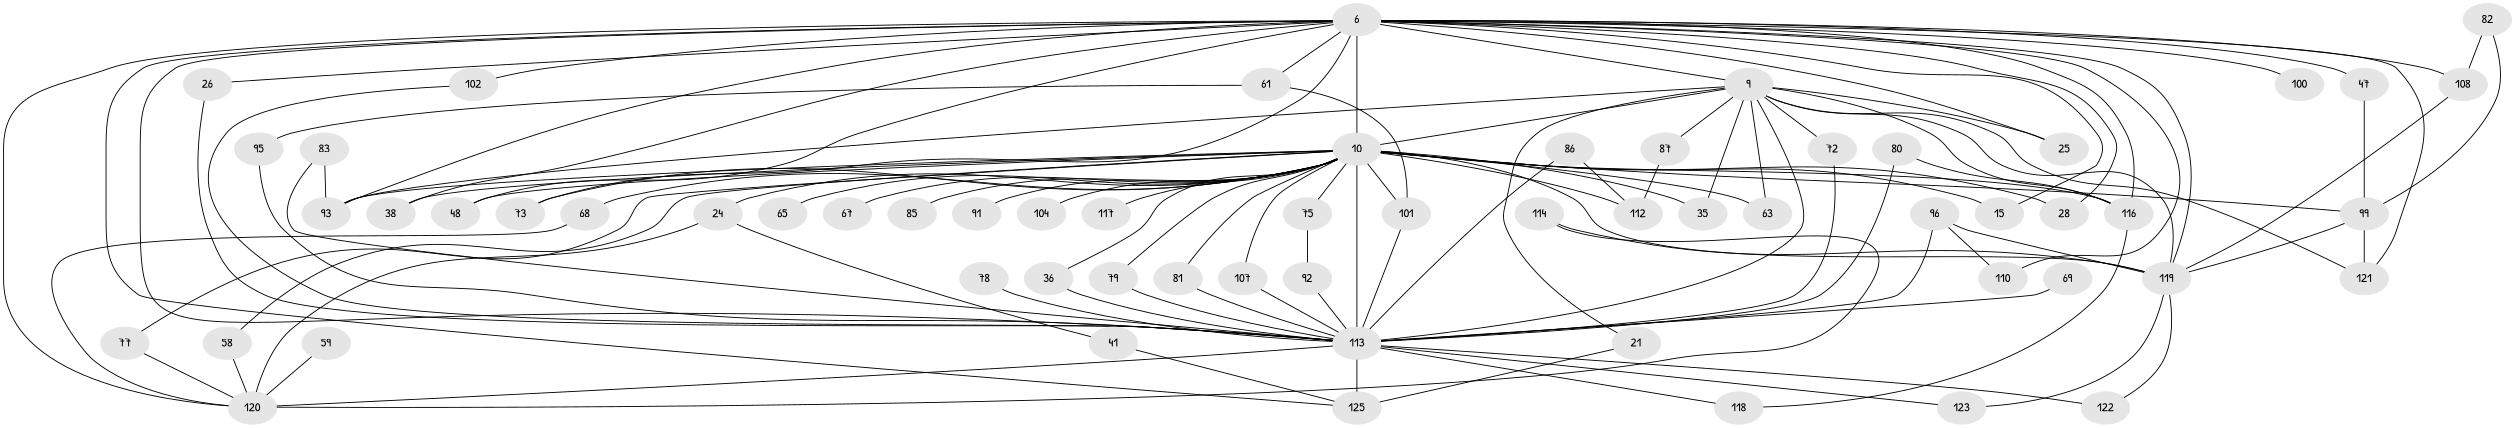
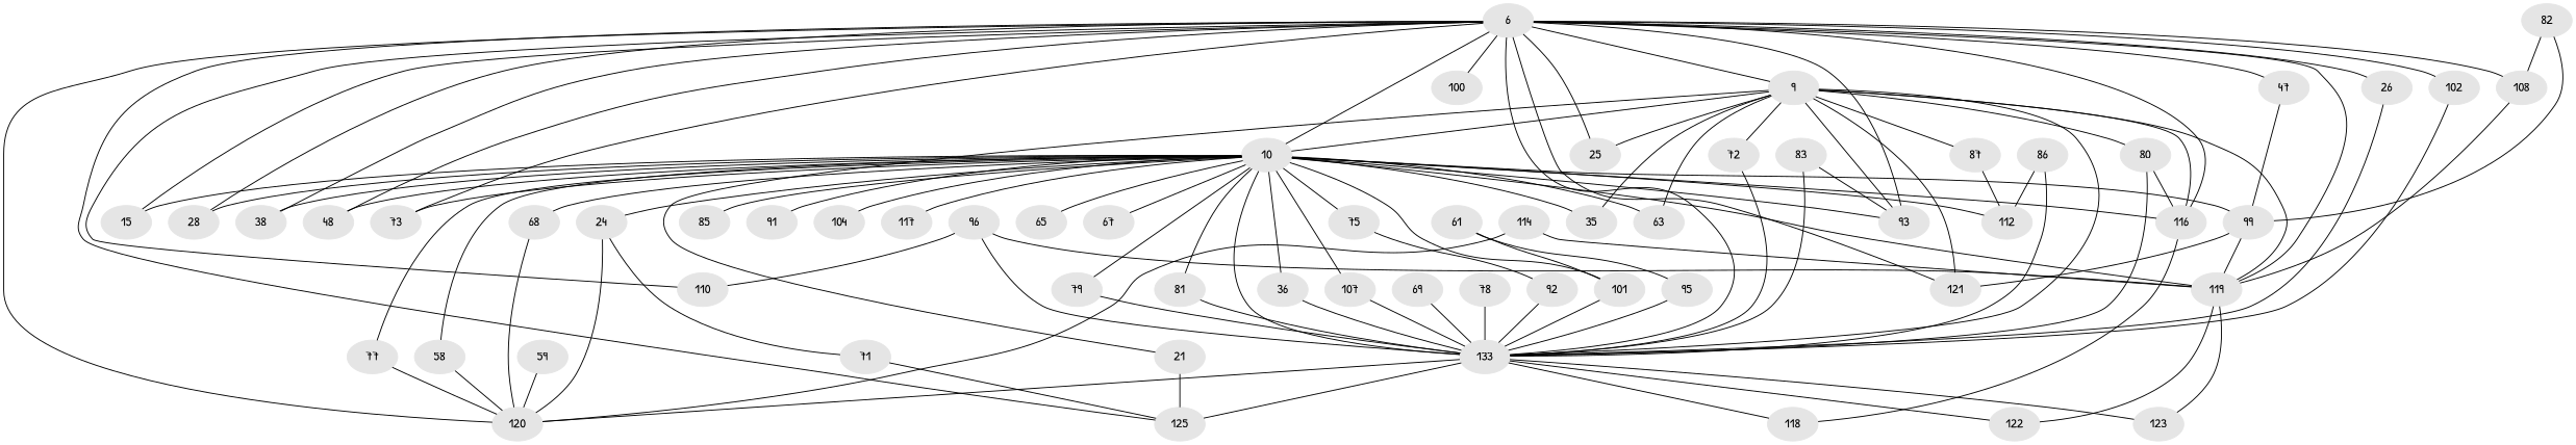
  graph {
    fontname="Patrick Hand"
    node [color=gray90 fontname="Patrick Hand" style=filled]
    edge [fontname="Patrick Hand"]
    6 [super="+4"]
    9 [super="+8"]
    10 [super="+1+5"]
    15
    25 [super="+19"]
    26
    28
    38
    47
    48
    61 [super="+30"]
    73
    93 [super="+44+34+66"]
    100
    102
    108 [super="+89"]
    110
-   113 [super="+84+109+7+98"]
+   113 [super="+84+109+7+98" label=133]
    116 [super="+11+42+106"]
    119 [super="+62+115"]
    120 [super="+105+103+111+49"]
    121 [super="+51"]
    125 [super="+12"]
    21
    35
    63 [super="+60"]
    72 [super="+54"]
    80 [super="+18"]
    87
    112 [super="+94+74"]
    24
    36
    58
    65
    67
    68 [super="+46"]
    75 [super="+70"]
    77
    79
    81
    85
    91
    99 [super="+22+29+37+88"]
    101 [super="+40"]
    104
    107 [super="+14"]
    117
    95
    118
    122
    123
-   71 [label=41]
+   71
    92
    59
    69
    78
    82 [super="+55"]
    83
    86
    96 [super="+64"]
    114
    6 -- 9 [weight=4]
    6 -- 10 [weight=6]
    6 -- 15
    6 -- 25
    6 -- 26
    6 -- 28
    6 -- 38
    6 -- 47
    6 -- 48
-   6 -- 61 [weight=3]
    6 -- 73
    6 -- 93 [weight=3]
    6 -- 100 [weight=2]
    6 -- 102
    6 -- 108 [weight=4]
    6 -- 110
    6 -- 113 [weight=9]
    6 -- 116 [weight=3]
    6 -- 119
    6 -- 120 [weight=4]
    6 -- 121
    6 -- 125
    9 -- 10 [weight=6]
    9 -- 25 [weight=2]
    9 -- 93
    9 -- 113 [weight=7]
    9 -- 116
    9 -- 119 [weight=3]
    9 -- 121
    9 -- 21
    9 -- 35
    9 -- 63
    9 -- 72
+   9 -- 80
    9 -- 87 [weight=2]
    10 -- 15
    10 -- 28
    10 -- 38
    10 -- 48
    10 -- 73
    10 -- 93 [weight=2]
    10 -- 113 [weight=13]
    10 -- 116
    10 -- 119 [weight=6]
    10 -- 35
    10 -- 63 [weight=2]
    10 -- 112 [weight=3]
    10 -- 24 [weight=2]
    10 -- 36
    10 -- 58
    10 -- 65 [weight=2]
    10 -- 67 [weight=2]
    10 -- 68 [weight=2]
    10 -- 75 [weight=3]
    10 -- 77
    10 -- 79
    10 -- 81
    10 -- 85 [weight=2]
    10 -- 91 [weight=2]
    10 -- 99 [weight=6]
    10 -- 101
    10 -- 104 [weight=2]
    10 -- 107
    10 -- 117 [weight=2]
    26 -- 113
    47 -- 99
    61 -- 101
    61 -- 95
    102 -- 113
    108 -- 119
    113 -- 120 [weight=4]
    113 -- 125 [weight=2]
    113 -- 118
    113 -- 122
    113 -- 123
    116 -- 118
    119 -- 122
    119 -- 123
    21 -- 125
    72 -- 113
    80 -- 113 [weight=2]
    80 -- 116
    87 -- 112
    24 -- 120
    24 -- 71
    36 -- 113
    58 -- 120
    68 -- 120
    75 -- 92
    77 -- 120
    79 -- 113
    81 -- 113
    99 -- 119
    99 -- 121
    101 -- 113
    107 -- 113 [weight=2]
    95 -- 113
    71 -- 125
    92 -- 113
    59 -- 120
    69 -- 113 [weight=2]
    78 -- 113 [weight=2]
    82 -- 108
    82 -- 99
    83 -- 93
    83 -- 113
    86 -- 113
    86 -- 112
    96 -- 110
    96 -- 113 [weight=2]
    96 -- 119
    114 -- 119
    114 -- 120
  }
